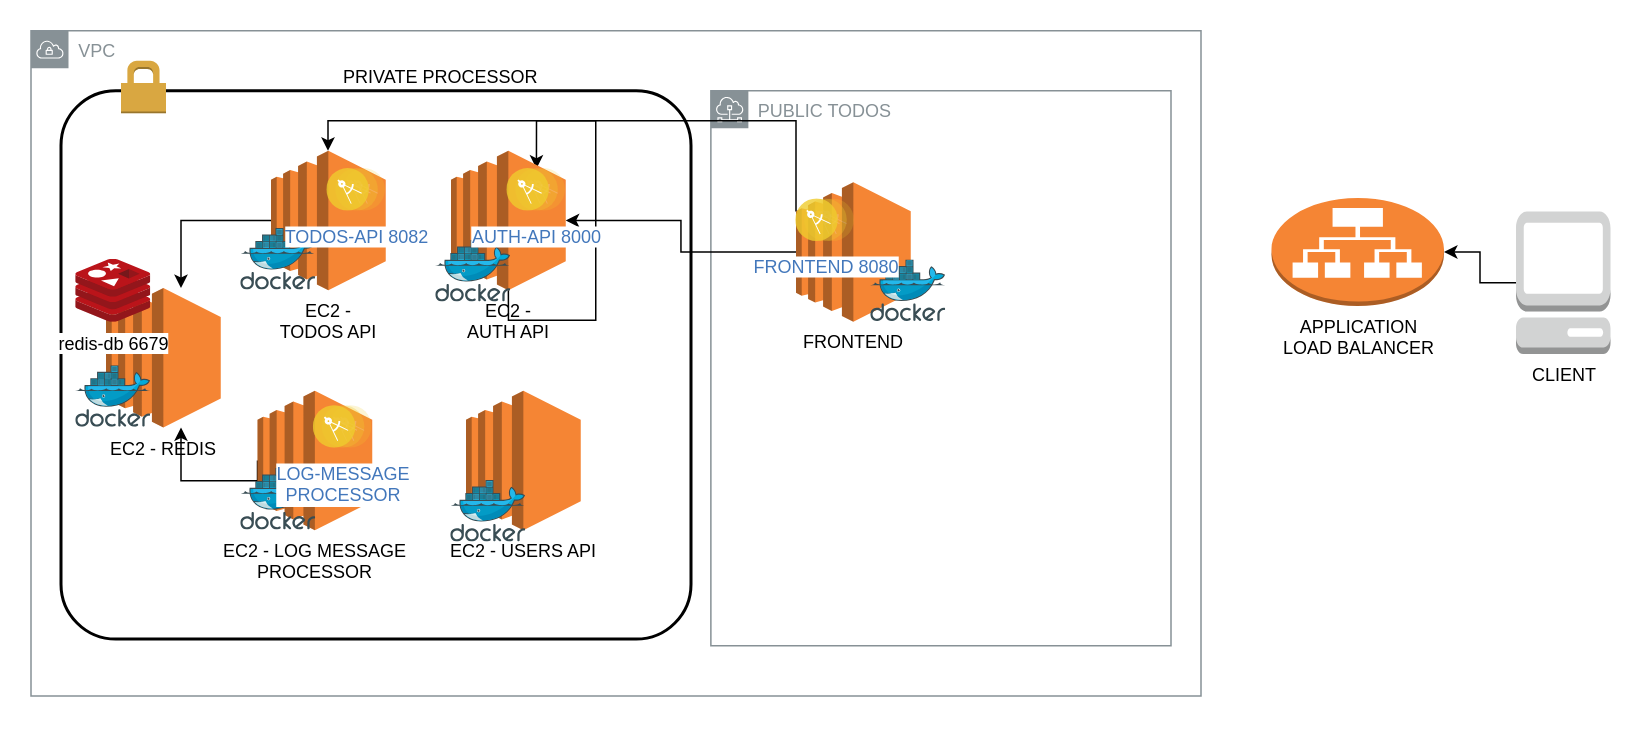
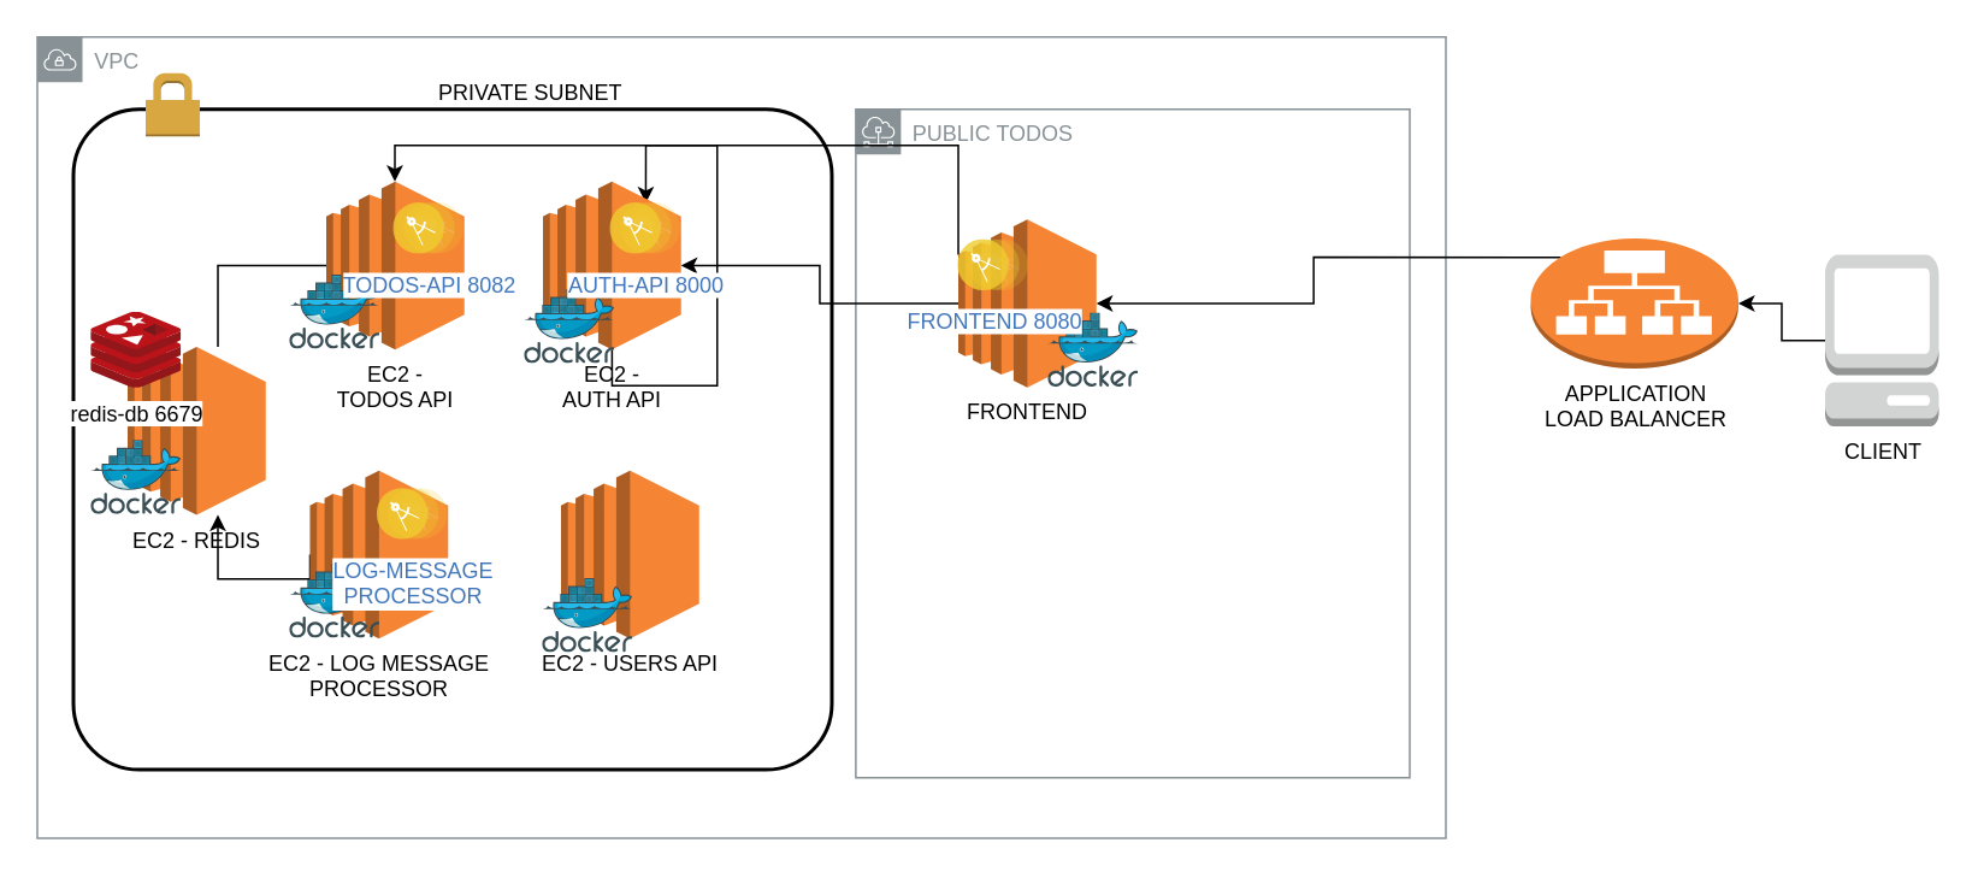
  <mxCell id="0" />
  <mxCell id="1" parent="0" />
  <mxCell id="2" value="VPC" style="sketch=0;outlineConnect=0;gradientColor=none;html=1;whiteSpace=wrap;fontSize=12;fontStyle=0;shape=mxgraph.aws4.group;grIcon=mxgraph.aws4.group_vpc;strokeColor=#879196;fillColor=none;verticalAlign=top;align=left;spacingLeft=30;fontColor=#879196;dashed=0;" parent="1" vertex="1"><mxGeometry y="20" width="780" height="443.5" as="geometry" x="20" /></mxCell>
- <mxCell id="3" value="                          PRIVATE PROCESSOR" style="rounded=1;arcSize=10;dashed=0;fillColor=none;gradientColor=none;strokeWidth=2;labelPosition=center;verticalLabelPosition=top;align=center;verticalAlign=bottom;" parent="1" vertex="1"><mxGeometry x="40" width="420" height="365.5" as="geometry" y="60" /></mxCell>
+ <mxCell id="3" value="                          PRIVATE SUBNET" style="rounded=1;arcSize=10;dashed=0;fillColor=none;gradientColor=none;strokeWidth=2;labelPosition=center;verticalLabelPosition=top;align=center;verticalAlign=bottom;" parent="1" vertex="1"><mxGeometry x="40" width="420" height="365.5" as="geometry" y="60" /></mxCell>
  <mxCell id="4" value="PUBLIC TODOS&lt;br&gt;" style="sketch=0;outlineConnect=0;gradientColor=none;html=1;whiteSpace=wrap;fontSize=12;fontStyle=0;shape=mxgraph.aws4.group;grIcon=mxgraph.aws4.group_subnet;strokeColor=#879196;fillColor=none;verticalAlign=top;align=left;spacingLeft=30;fontColor=#879196;dashed=0;" parent="1" vertex="1"><mxGeometry x="473.25" width="306.75" height="370" as="geometry" y="60" /></mxCell>
- <mxCell id="5" style="edgeStyle=orthogonalEdgeStyle;rounded=0;orthogonalLoop=1;jettySize=auto;html=1;exitX=0;exitY=0.5;exitDx=0;exitDy=0;exitPerimeter=0;" parent="1" source="6" target="23" edge="1"><mxGeometry relative="1" as="geometry"><Array as="points"><mxPoint x="120" y="147" /></Array></mxGeometry></mxCell>
+ <mxCell id="5" style="edgeStyle=orthogonalEdgeStyle;rounded=0;orthogonalLoop=1;jettySize=auto;html=1;exitX=0;exitY=0.5;exitDx=0;exitDy=0;exitPerimeter=0;endArrow=none;" parent="1" source="6" target="23" edge="1"><mxGeometry relative="1" as="geometry"><Array as="points"><mxPoint x="120" y="147" /></Array></mxGeometry></mxCell>
  <mxCell id="6" value="EC2 -&lt;br&gt;TODOS API" style="outlineConnect=0;dashed=0;verticalLabelPosition=bottom;verticalAlign=top;align=center;html=1;shape=mxgraph.aws3.ec2;fillColor=#F58534;gradientColor=none;" parent="1" vertex="1"><mxGeometry x="180" y="100" width="76.5" height="93" as="geometry" /></mxCell>
  <mxCell id="7" style="edgeStyle=orthogonalEdgeStyle;rounded=0;orthogonalLoop=1;jettySize=auto;html=1;exitX=0;exitY=0.5;exitDx=0;exitDy=0;exitPerimeter=0;" parent="1" source="9" target="14" edge="1"><mxGeometry relative="1" as="geometry"><Array as="points" /></mxGeometry></mxCell>
  <mxCell id="8" style="edgeStyle=orthogonalEdgeStyle;rounded=0;orthogonalLoop=1;jettySize=auto;html=1;exitX=0;exitY=0.21;exitDx=0;exitDy=0;exitPerimeter=0;" parent="1" source="9" target="6" edge="1"><mxGeometry relative="1" as="geometry"><Array as="points"><mxPoint x="530" y="80" /><mxPoint x="218" y="80" /></Array></mxGeometry></mxCell>
  <mxCell id="9" value="FRONTEND" style="outlineConnect=0;dashed=0;verticalLabelPosition=bottom;verticalAlign=top;align=center;html=1;shape=mxgraph.aws3.ec2;fillColor=#F58534;gradientColor=none;" parent="1" vertex="1"><mxGeometry x="530" y="121" width="76.5" height="93" as="geometry" /></mxCell>
  <mxCell id="10" style="edgeStyle=orthogonalEdgeStyle;rounded=0;orthogonalLoop=1;jettySize=auto;html=1;exitX=0;exitY=0.5;exitDx=0;exitDy=0;exitPerimeter=0;" parent="1" source="11" target="23" edge="1"><mxGeometry relative="1" as="geometry"><Array as="points"><mxPoint x="171" y="320" /><mxPoint x="120" y="320" /><mxPoint x="120" y="240" /></Array></mxGeometry></mxCell>
  <mxCell id="11" value="EC2 - LOG MESSAGE&lt;br&gt;PROCESSOR" style="outlineConnect=0;dashed=0;verticalLabelPosition=bottom;verticalAlign=top;align=center;html=1;shape=mxgraph.aws3.ec2;fillColor=#F58534;gradientColor=none;" parent="1" vertex="1"><mxGeometry x="171" y="260" width="76.5" height="93" as="geometry" /></mxCell>
  <mxCell id="12" value="EC2 - USERS API" style="outlineConnect=0;dashed=0;verticalLabelPosition=bottom;verticalAlign=top;align=center;html=1;shape=mxgraph.aws3.ec2;fillColor=#F58534;gradientColor=none;" parent="1" vertex="1"><mxGeometry x="310" y="260" width="76.5" height="93" as="geometry" /></mxCell>
  <mxCell id="13" style="edgeStyle=orthogonalEdgeStyle;rounded=0;orthogonalLoop=1;jettySize=auto;html=1;exitX=0.5;exitY=1;exitDx=0;exitDy=0;exitPerimeter=0;" parent="1" source="14" target="29" edge="1"><mxGeometry relative="1" as="geometry" /></mxCell>
  <mxCell id="14" value="EC2 -&lt;br&gt;AUTH API" style="outlineConnect=0;dashed=0;verticalLabelPosition=bottom;verticalAlign=top;align=center;html=1;shape=mxgraph.aws3.ec2;fillColor=#F58534;gradientColor=none;" parent="1" vertex="1"><mxGeometry x="300" y="100" width="76.5" height="93" as="geometry" /></mxCell>
  <mxCell id="15" style="edgeStyle=orthogonalEdgeStyle;rounded=0;orthogonalLoop=1;jettySize=auto;html=1;exitX=0;exitY=0.5;exitDx=0;exitDy=0;exitPerimeter=0;entryX=1;entryY=0.5;entryDx=0;entryDy=0;entryPerimeter=0;" parent="1" source="16" target="26" edge="1"><mxGeometry relative="1" as="geometry"><mxPoint x="739" y="216.077" as="targetPoint" /></mxGeometry></mxCell>
  <mxCell id="16" value="CLIENT" style="outlineConnect=0;dashed=0;verticalLabelPosition=bottom;verticalAlign=top;align=center;html=1;shape=mxgraph.aws3.management_console;fillColor=#D2D3D3;gradientColor=none;" parent="1" vertex="1"><mxGeometry x="1010" y="140.5" width="63" height="95" as="geometry" /></mxCell>
  <mxCell id="17" value="" style="dashed=0;html=1;shape=mxgraph.aws3.permissions;fillColor=#D9A741;gradientColor=none;dashed=0;" parent="1" vertex="1"><mxGeometry x="80" y="40" width="30" height="35" as="geometry" /></mxCell>
  <mxCell id="18" value="" style="image;sketch=0;aspect=fixed;html=1;points=[];align=center;fontSize=12;image=img/lib/mscae/Docker.svg;" parent="1" vertex="1"><mxGeometry x="160" y="152" width="50" height="41" as="geometry" /></mxCell>
  <mxCell id="19" value="" style="image;sketch=0;aspect=fixed;html=1;points=[];align=center;fontSize=12;image=img/lib/mscae/Docker.svg;" parent="1" vertex="1"><mxGeometry x="290" y="160" width="50" height="41" as="geometry" /></mxCell>
  <mxCell id="20" value="" style="image;sketch=0;aspect=fixed;html=1;points=[];align=center;fontSize=12;image=img/lib/mscae/Docker.svg;" parent="1" vertex="1"><mxGeometry x="160" y="312" width="50" height="41" as="geometry" /></mxCell>
  <mxCell id="21" value="" style="image;sketch=0;aspect=fixed;html=1;points=[];align=center;fontSize=12;image=img/lib/mscae/Docker.svg;" parent="1" vertex="1"><mxGeometry x="300" y="320" width="50" height="41" as="geometry" /></mxCell>
  <mxCell id="22" value="" style="image;sketch=0;aspect=fixed;html=1;points=[];align=center;fontSize=12;image=img/lib/mscae/Docker.svg;" parent="1" vertex="1"><mxGeometry x="580" y="173" width="50" height="41" as="geometry" /></mxCell>
  <mxCell id="23" value="EC2 - REDIS" style="outlineConnect=0;dashed=0;verticalLabelPosition=bottom;verticalAlign=top;align=center;html=1;shape=mxgraph.aws3.ec2;fillColor=#F58534;gradientColor=none;" parent="1" vertex="1"><mxGeometry x="70" y="191.5" width="76.5" height="93" as="geometry" /></mxCell>
  <mxCell id="24" value="" style="image;sketch=0;aspect=fixed;html=1;points=[];align=center;fontSize=12;image=img/lib/mscae/Docker.svg;" parent="1" vertex="1"><mxGeometry x="50" y="243.5" width="50" height="41" as="geometry" /></mxCell>
+ <mxCell id="25" style="edgeStyle=orthogonalEdgeStyle;rounded=0;orthogonalLoop=1;jettySize=auto;html=1;exitX=0.145;exitY=0.145;exitDx=0;exitDy=0;exitPerimeter=0;" parent="1" source="26" target="9" edge="1"><mxGeometry relative="1" as="geometry" /></mxCell>
  <mxCell id="26" value="APPLICATION&lt;br&gt;LOAD BALANCER" style="outlineConnect=0;dashed=0;verticalLabelPosition=bottom;verticalAlign=top;align=center;html=1;shape=mxgraph.aws3.application_load_balancer;fillColor=#F58534;gradientColor=none;" parent="1" vertex="1"><mxGeometry x="847" y="131.5" width="115" height="72" as="geometry" /></mxCell>
  <mxCell id="27" value="redis-db 6679" style="image;sketch=0;aspect=fixed;html=1;points=[];align=center;fontSize=12;image=img/lib/mscae/Cache_Redis_Product.svg;" parent="1" vertex="1"><mxGeometry x="50" y="172.5" width="50" height="42" as="geometry" /></mxCell>
  <mxCell id="28" value="TODOS-API 8082" style="image;aspect=fixed;perimeter=ellipsePerimeter;html=1;align=center;shadow=0;dashed=0;fontColor=#4277BB;labelBackgroundColor=default;fontSize=12;spacingTop=3;image=img/lib/ibm/applications/microservice.svg;imageBackground=none;imageBorder=none;" parent="1" vertex="1"><mxGeometry x="217.39" y="111.95" width="39.11" height="28.55" as="geometry" /></mxCell>
  <mxCell id="29" value="AUTH-API 8000" style="image;aspect=fixed;perimeter=ellipsePerimeter;html=1;align=center;shadow=0;dashed=0;fontColor=#4277BB;labelBackgroundColor=default;fontSize=12;spacingTop=3;image=img/lib/ibm/applications/microservice.svg;imageBackground=none;imageBorder=none;" parent="1" vertex="1"><mxGeometry x="337.39" y="111.95" width="39.11" height="28.55" as="geometry" /></mxCell>
  <mxCell id="30" value="LOG-MESSAGE&lt;br&gt;PROCESSOR" style="image;aspect=fixed;perimeter=ellipsePerimeter;html=1;align=center;shadow=0;dashed=0;fontColor=#4277BB;labelBackgroundColor=default;fontSize=12;spacingTop=3;image=img/lib/ibm/applications/microservice.svg;imageBackground=none;imageBorder=none;" parent="1" vertex="1"><mxGeometry x="208.39" y="270" width="39.11" height="28.55" as="geometry" /></mxCell>
  <mxCell id="31" value="FRONTEND 8080" style="image;aspect=fixed;perimeter=ellipsePerimeter;html=1;align=center;shadow=0;dashed=0;fontColor=#4277BB;labelBackgroundColor=default;fontSize=12;spacingTop=3;image=img/lib/ibm/applications/microservice.svg;imageBackground=none;imageBorder=none;" parent="1" vertex="1"><mxGeometry x="530" y="132.23" width="39.11" height="28.55" as="geometry" /></mxCell>
